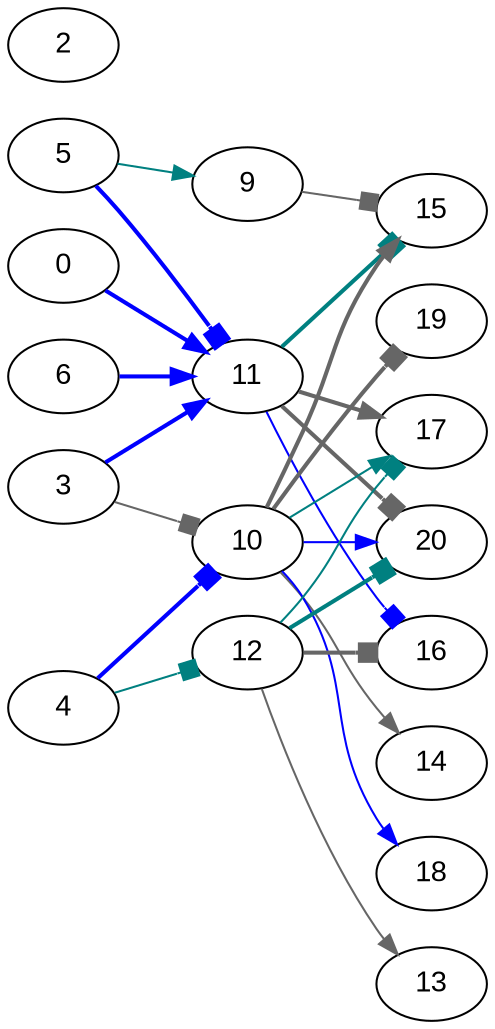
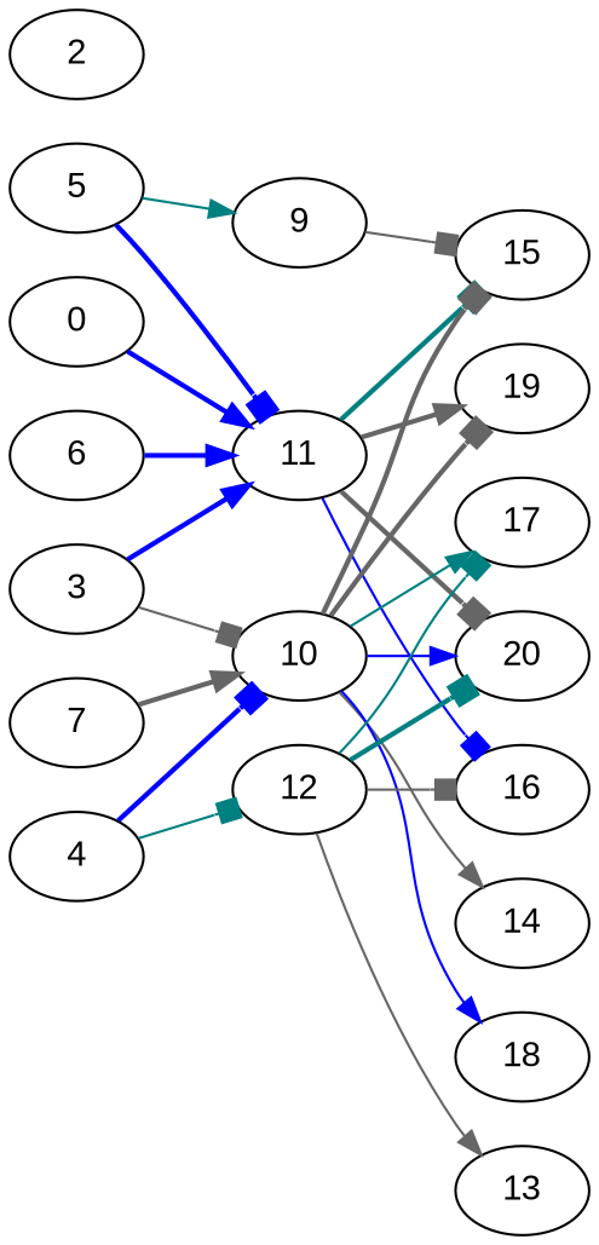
  digraph {
    fontname="Liberation Sans"
    rankdir=LR
    node [alpha=0.16 fontname="Liberation Sans"]
    edge [arrowhead=normal color=gray40 fontname="Liberation Sans" style=bold]
    n1 [alpha=0.13 expect_size=12030976 label=0]
    11 [alpha=0.01 expect_size=20657152]
    15 [alpha=0.08 expect_size=41546752]
    17 [alpha=0.03 expect_size=19582976]
    20 [alpha=0.01 expect_size=20776960]
    16 [alpha=0.05 expect_size=5605376]
    2 [expect_size=23764992]
    3 [alpha=0.09 expect_size=18168832]
    10 [alpha=0.03 expect_size=39533568]
    14 [expect_size=14750720]
    18 [expect_size=37987328]
    19 [alpha=0.13 expect_size=19651584]
    4 [alpha=0.11 expect_size=25282560]
    12 [expect_size=50662400]
    13 [alpha=0.00 expect_size=40240128]
    5 [alpha=0.05 expect_size=49349632]
    9 [alpha=0.00 expect_size=33327104]
    6 [alpha=0.06 expect_size=9496576]
+   7 [alpha=0.08 expect_size=37888000]
    n1 -> 11 [color=blue]
    11 -> 15 [arrowhead=box color=teal]
-   11 -> 17
+   11 -> 19
    11 -> 20 [arrowhead=box]
    11 -> 16 [arrowhead=box color=blue style=solid]
    3 -> 11 [color=blue]
    3 -> 10 [arrowhead=box style=solid]
-   10 -> 15
+   10 -> 15 [arrowhead=box]
    10 -> 17 [color=teal style=solid]
    10 -> 20 [color=blue style=solid]
    10 -> 14 [style=solid]
    10 -> 18 [color=blue style=solid]
    10 -> 19 [arrowhead=box]
    4 -> 10 [arrowhead=box color=blue]
    4 -> 12 [arrowhead=box color=teal style=solid]
    12 -> 17 [arrowhead=box color=teal style=solid]
    12 -> 20 [arrowhead=box color=teal]
-   12 -> 16 [arrowhead=box]
+   12 -> 16 [arrowhead=box style=solid]
    12 -> 13 [style=solid]
    5 -> 11 [arrowhead=box color=blue]
    5 -> 9 [color=teal style=solid]
    9 -> 15 [arrowhead=box style=solid]
    6 -> 11 [color=blue]
+   7 -> 10
  }
